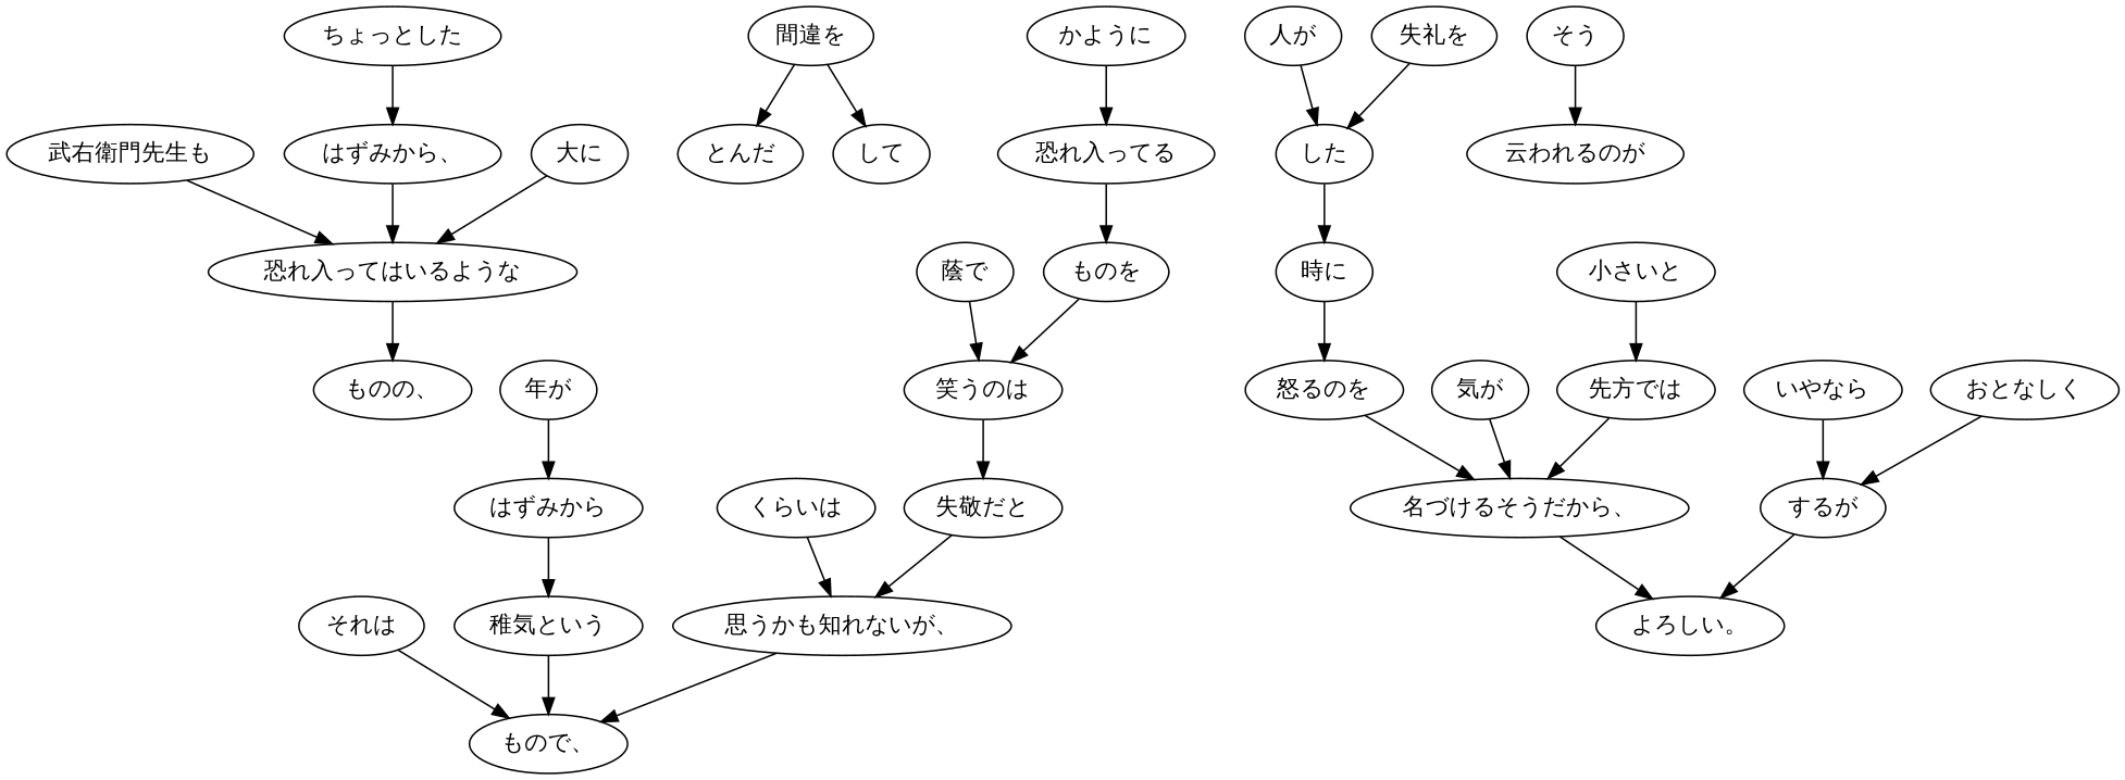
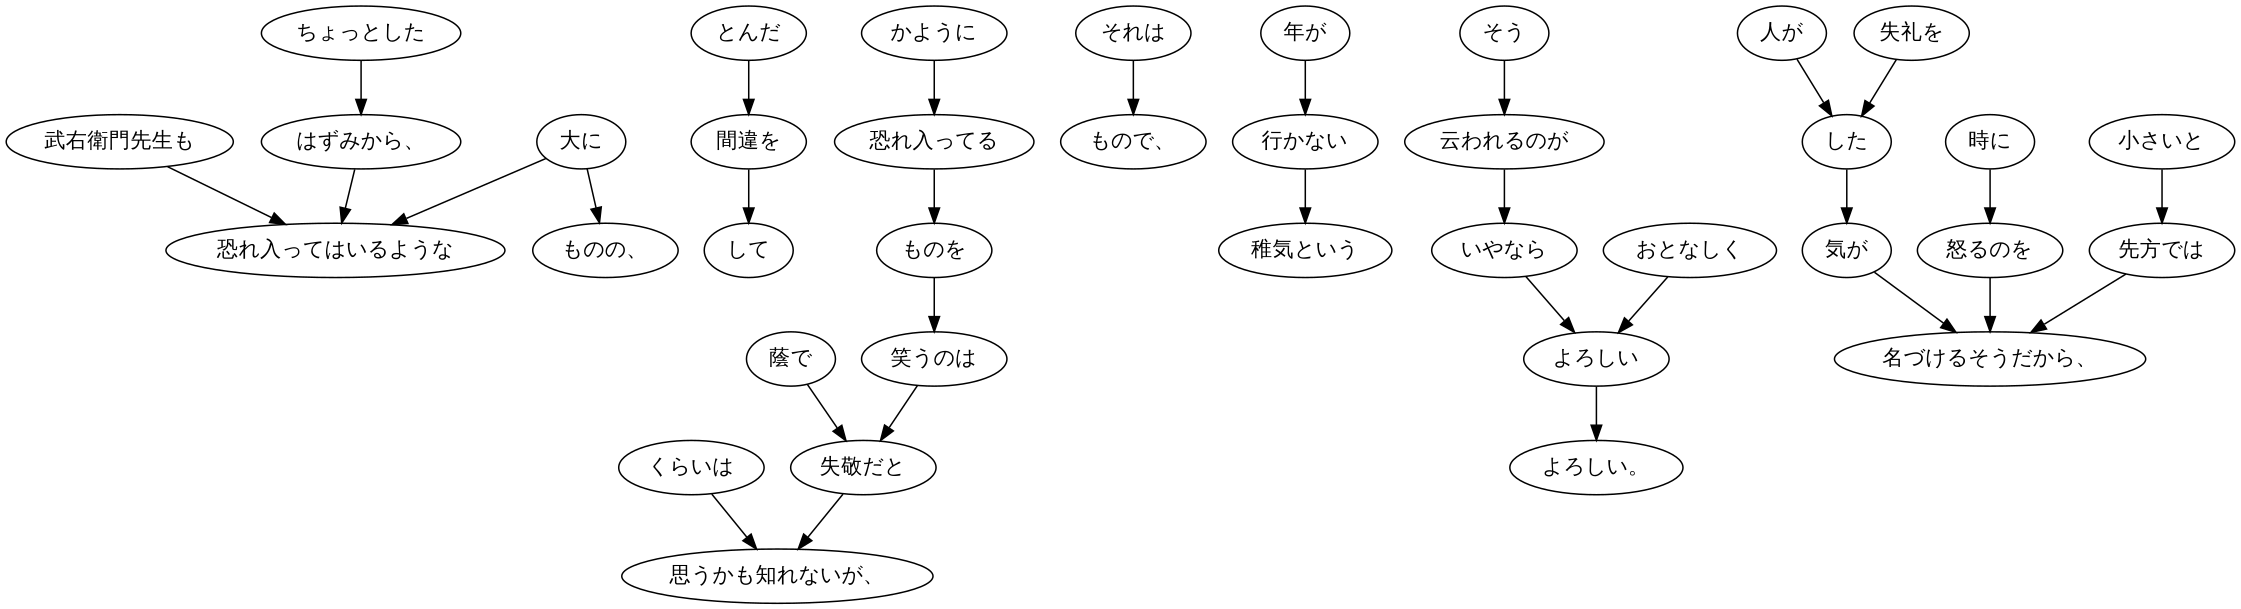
  digraph {
    n1 [label="武右衛門先生も"]
    n2 [label="恐れ入ってはいるような"]
    n3 [label="ものの、"]
    n4 [label="ちょっとした"]
    n5 [label="はずみから、"]
    n6 [label="とんだ"]
    n7 [label="間違を"]
    n8 [label="して"]
    n9 [label="大に"]
    n10 [label="恐れ入ってる"]
    n11 [label="ものを"]
    n12 [label="かように"]
    n13 [label="笑うのは"]
    n14 [label="失敬だと"]
    n15 [label="蔭で"]
    n16 [label="思うかも知れないが、"]
    n17 [label="もので、"]
    n18 [label="くらいは"]
    n19 [label="それは"]
    n20 [label="年が"]
-   n21 [label="はずみから"]
+   n21 [label="行かない"]
    n22 [label="稚気という"]
    n23 [label="よろしい。"]
    n24 [label="人が"]
    n25 [label="した"]
    n26 [label="時に"]
    n27 [label="失礼を"]
    n28 [label="怒るのを"]
    n29 [label="名づけるそうだから、"]
    n30 [label="気が"]
    n31 [label="小さいと"]
    n32 [label="先方では"]
    n33 [label="そう"]
    n34 [label="云われるのが"]
    n35 [label="いやなら"]
-   n36 [label="するが"]
+   n36 [label="よろしい"]
    n37 [label="おとなしく"]
    n1 -> n2
-   n2 -> n3
+   n9 -> n3
    n4 -> n5
    n5 -> n2
-   n7 -> n6
+   n6 -> n7
    n7 -> n8
    n9 -> n2
    n10 -> n11
    n11 -> n13
    n12 -> n10
    n13 -> n14
    n14 -> n16
-   n15 -> n13
-   n16 -> n17
+   n15 -> n14
    n18 -> n16
    n19 -> n17
    n20 -> n21
    n21 -> n22
-   n22 -> n17
    n24 -> n25
-   n25 -> n26
+   n25 -> n30
    n26 -> n28
    n27 -> n25
    n28 -> n29
-   n29 -> n23
    n30 -> n29
    n31 -> n32
    n32 -> n29
    n33 -> n34
+   n34 -> n35
    n35 -> n36
    n36 -> n23
    n37 -> n36
  }
